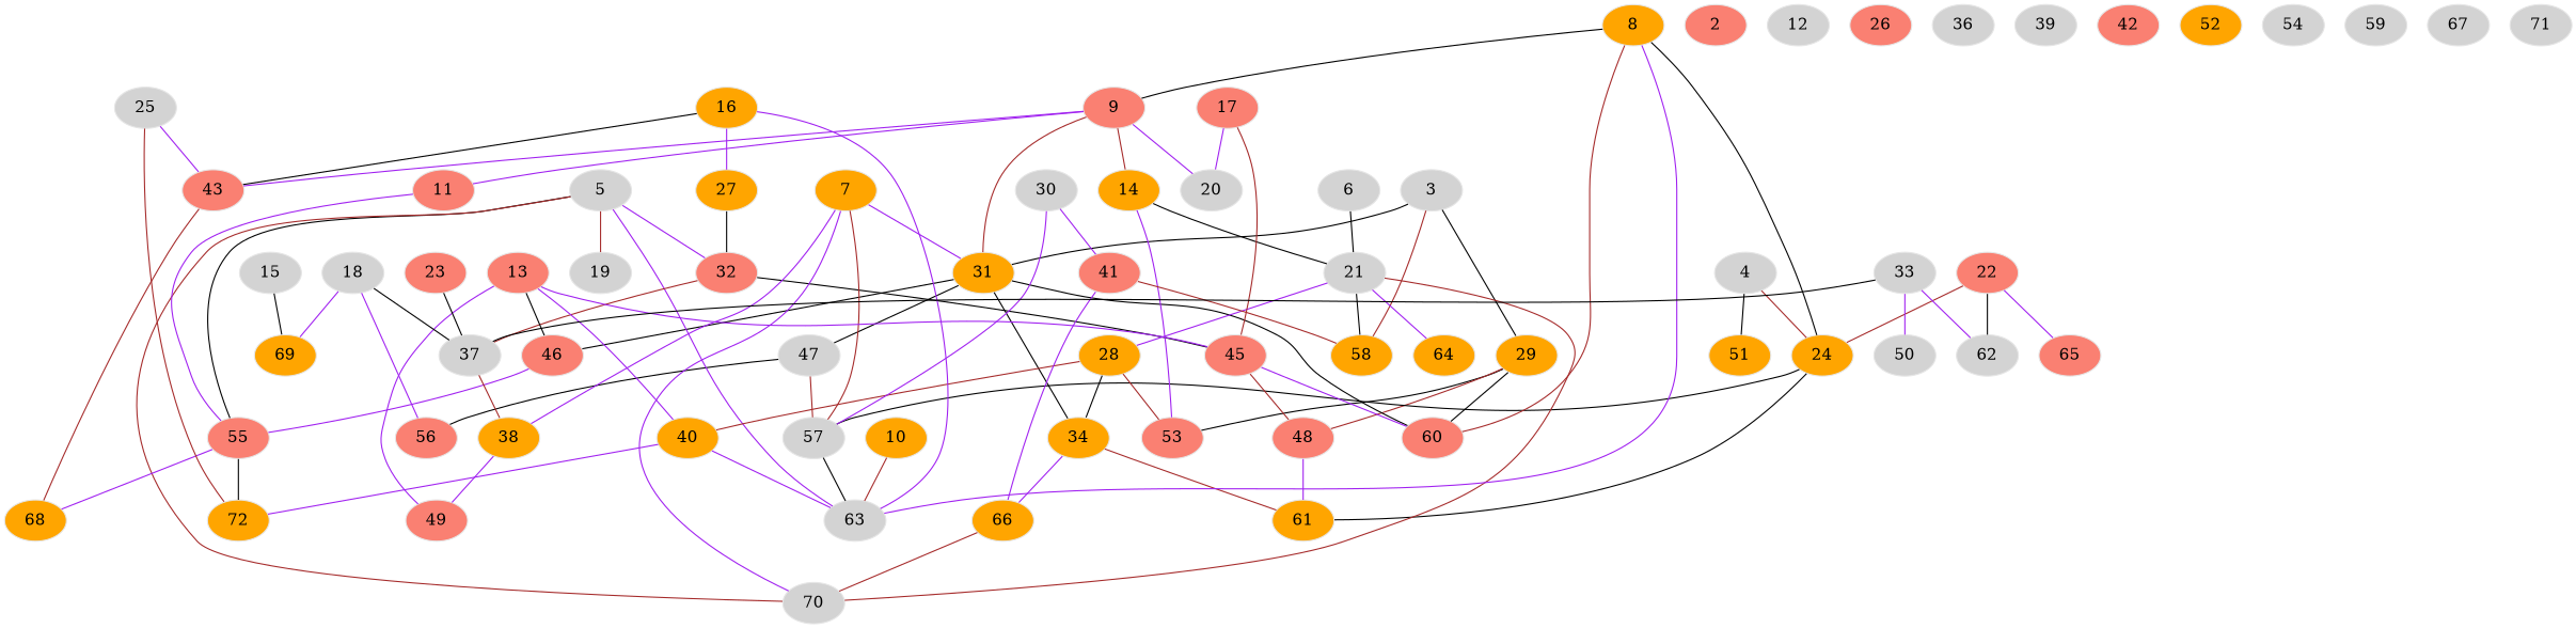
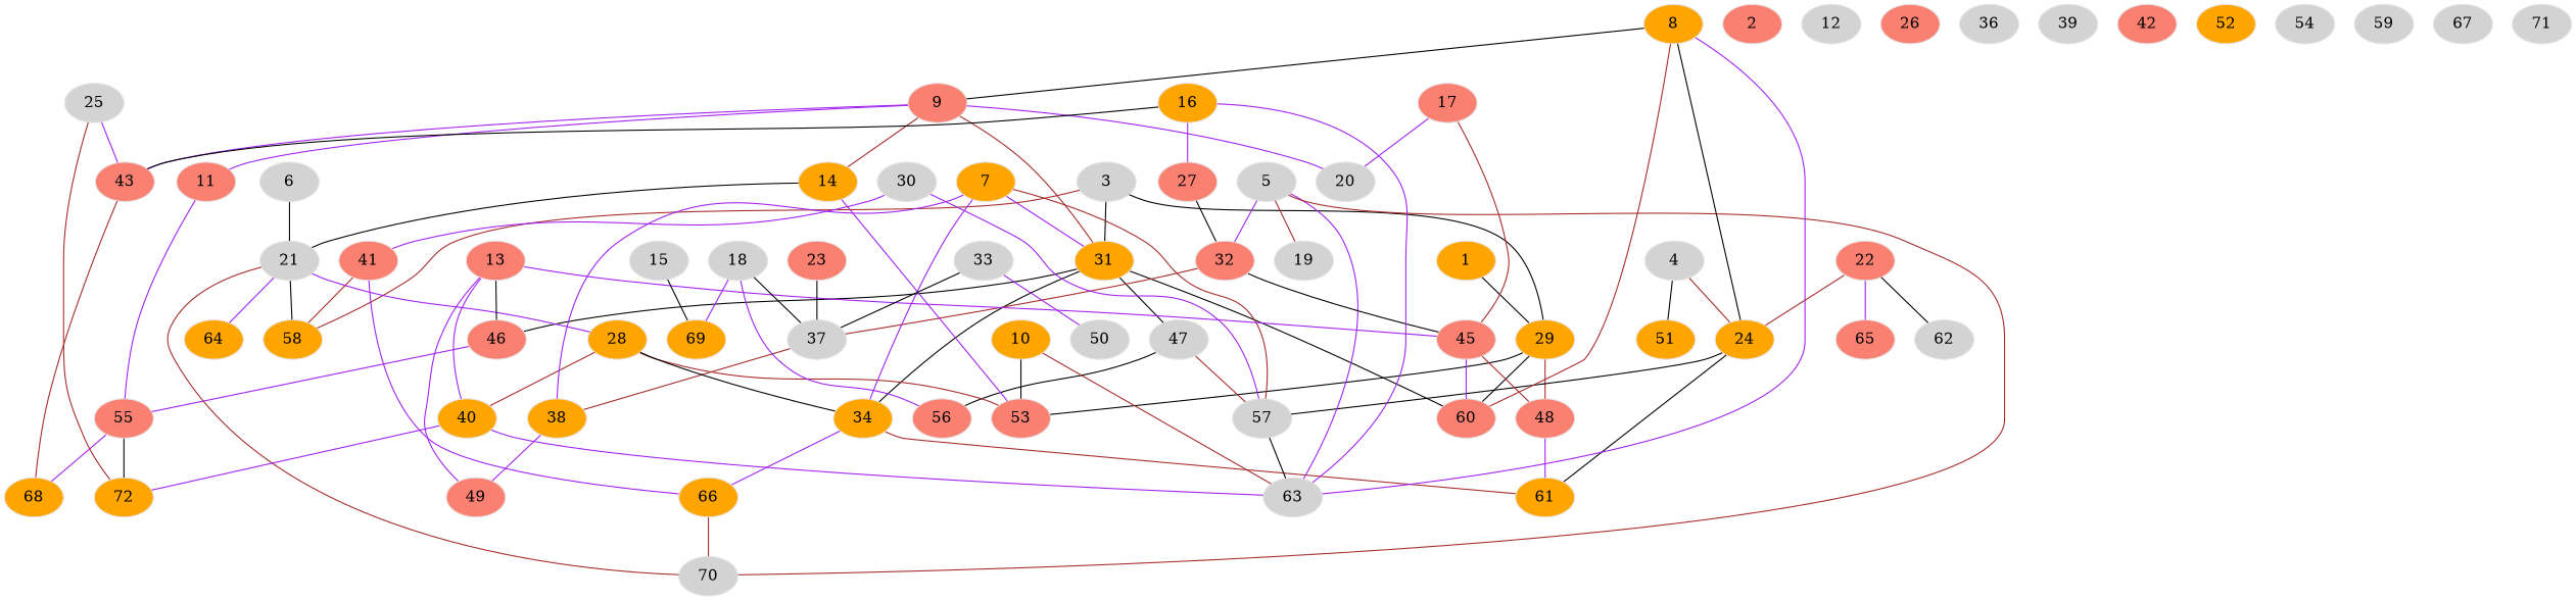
  graph {
    node [color=gray90 fillcolor=lightgrey style=filled]
    edge [color=purple]
+   1 [fillcolor=orange]
    29 [fillcolor=orange]
    60 [fillcolor=salmon]
    53 [fillcolor=salmon]
    48 [fillcolor=salmon]
    2 [fillcolor=salmon]
    3
    31 [fillcolor=orange]
    58 [fillcolor=orange]
    46 [fillcolor=salmon]
    34 [fillcolor=orange]
    47
    24 [fillcolor=orange]
    4
    51 [fillcolor=orange]
    57
    61 [fillcolor=orange]
    5
    19
    32 [fillcolor=salmon]
    55 [fillcolor=salmon]
    63
    70
    45 [fillcolor=salmon]
    37
    72 [fillcolor=orange]
    68 [fillcolor=orange]
    6
    21
    28 [fillcolor=orange]
    64 [fillcolor=orange]
    7 [fillcolor=orange]
    38 [fillcolor=orange]
    49 [fillcolor=salmon]
    8 [fillcolor=orange]
    9 [fillcolor=salmon]
    11 [fillcolor=salmon]
    14 [fillcolor=orange]
    20
    43 [fillcolor=salmon]
    40 [fillcolor=orange]
    10 [fillcolor=orange]
    12
    13 [fillcolor=salmon]
    69 [fillcolor=orange]
    15
    16 [fillcolor=orange]
-   27 [fillcolor=orange]
+   27 [fillcolor=salmon]
    17 [fillcolor=salmon]
    18
    56 [fillcolor=salmon]
    22 [fillcolor=salmon]
    62
    65 [fillcolor=salmon]
    23 [fillcolor=salmon]
    25
    26 [fillcolor=salmon]
    66 [fillcolor=orange]
    30
    41 [fillcolor=salmon]
    33
    50
    36
    39
    42 [fillcolor=salmon]
    52 [fillcolor=orange]
    54
    59
    67
    71
+   1 -- 29 [color=black]
    29 -- 60 [color=black]
    29 -- 53 [color=black]
    29 -- 48 [color=brown]
    48 -- 61
    3 -- 29 [color=black]
    3 -- 31 [color=black]
    3 -- 58 [color=brown]
    31 -- 60 [color=black]
    31 -- 46 [color=black]
    31 -- 34 [color=black]
    31 -- 47 [color=black]
    46 -- 55
    34 -- 61 [color=brown]
    34 -- 66
    47 -- 57 [color=brown]
    47 -- 56 [color=black]
    24 -- 57 [color=black]
    24 -- 61 [color=black]
    4 -- 24 [color=brown]
    4 -- 51 [color=black]
    57 -- 63 [color=black]
    5 -- 19 [color=brown]
    5 -- 32
-   5 -- 55 [color=black]
    5 -- 63
    5 -- 70 [color=brown]
    32 -- 45 [color=black]
    32 -- 37 [color=brown]
    55 -- 72 [color=black]
    55 -- 68
    45 -- 60
    45 -- 48 [color=brown]
    37 -- 38 [color=brown]
    6 -- 21 [color=black]
    21 -- 58 [color=black]
    21 -- 70 [color=brown]
    21 -- 28
    21 -- 64
    28 -- 53 [color=brown]
    28 -- 34 [color=black]
    28 -- 40 [color=brown]
    7 -- 31
    7 -- 57 [color=brown]
-   7 -- 70
+   7 -- 34
    7 -- 38
    38 -- 49
    8 -- 60 [color=brown]
    8 -- 24 [color=black]
    8 -- 63
    8 -- 9 [color=black]
    9 -- 31 [color=brown]
    9 -- 11
    9 -- 14 [color=brown]
    9 -- 20
    9 -- 43
    11 -- 55
    14 -- 53
    14 -- 21 [color=black]
    43 -- 68 [color=brown]
    40 -- 63
    40 -- 72
+   10 -- 53 [color=black]
    10 -- 63 [color=brown]
    13 -- 46 [color=black]
    13 -- 45
    13 -- 49
    13 -- 40
    15 -- 69 [color=black]
    16 -- 63
    16 -- 43 [color=black]
    16 -- 27
    27 -- 32 [color=black]
    17 -- 45 [color=brown]
    17 -- 20
    18 -- 37 [color=black]
    18 -- 69
    18 -- 56
    22 -- 24 [color=brown]
    22 -- 62 [color=black]
    22 -- 65
    23 -- 37 [color=black]
    25 -- 72 [color=brown]
    25 -- 43
    66 -- 70 [color=brown]
    30 -- 57
    30 -- 41
    41 -- 58 [color=brown]
    41 -- 66
    33 -- 37 [color=black]
-   33 -- 62
    33 -- 50
  }
